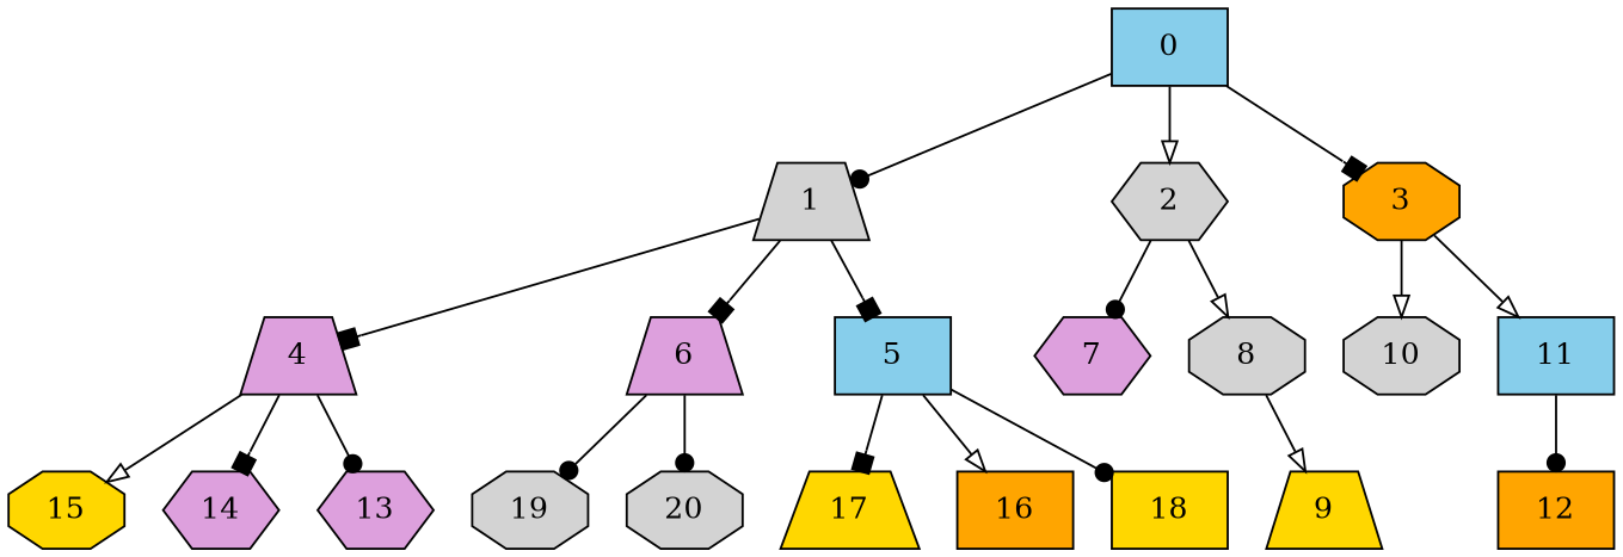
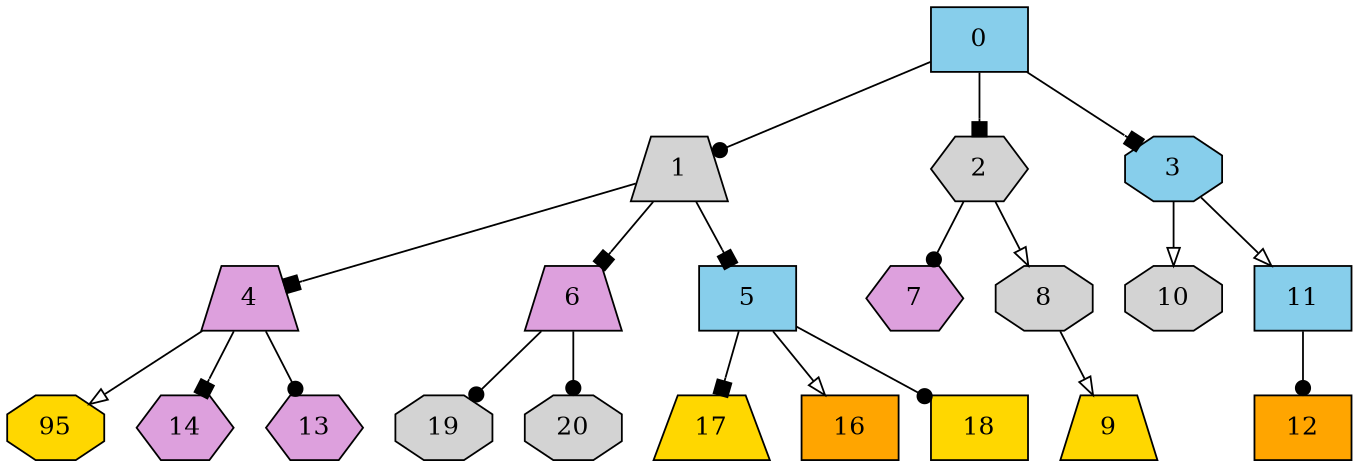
  digraph {
    "Duplicate states"=0
    GraphType=OutTree
    "Max states in OPEN"=0
    Modes="120000ms; topo-ordered tasks, ; Pruning: task equivalence, fixed order ready list, ; F-value: ; Optimisation: best schedule length (SL) optimisation on equal, "
    NumberOfTasks=21
    "Pruned using list schedule length"=10821948
    "States removed from OPEN"=0
    TargetSystem="Homogeneous-2"
    "Time to schedule (ms)"=6471
    "Total idle time"=34
    "Total schedule length"=77
    "Total sequential time"=119
    "Total states created"=20415222
    node ["Finish time"=69 Processor=0 "Start time"=59 Weight=5 fillcolor=lightgrey shape=box style=filled]
    edge [Weight=21 arrowhead=dot]
    0 ["Finish time"=5 "Start time"=0 fillcolor=skyblue]
    1 ["Finish time"=13 "Start time"=5 Weight=8 shape=trapezium]
    2 ["Finish time"=27 "Start time"=25 Weight=2 shape=hexagon]
-   3 ["Finish time"=63 Weight=4 fillcolor=orange shape=octagon]
+   3 ["Finish time"=63 Weight=4 fillcolor=skyblue shape=octagon]
    4 ["Finish time"=25 "Start time"=16 Weight=9 fillcolor=plum shape=trapezium]
    6 ["Finish time"=16 "Start time"=13 Weight=3 fillcolor=plum shape=trapezium]
    5 ["Finish time"=36 Processor=1 "Start time"=34 Weight=2 fillcolor=skyblue]
    7 [Processor=1 Weight=10 fillcolor=plum shape=hexagon]
    8 ["Finish time"=50 "Start time"=42 Weight=8 shape=octagon]
    10 ["Finish time"=76 "Start time"=69 Weight=7 shape=octagon]
    11 ["Finish time"=67 "Start time"=63 Weight=4 fillcolor=skyblue]
-   15 ["Finish time"=77 Processor=1 "Start time"=69 Weight=8 fillcolor=gold shape=octagon]
+   15 ["Finish time"=77 Processor=1 "Start time"=69 Weight=8 fillcolor=gold shape=octagon label=95]
    14 ["Finish time"=42 "Start time"=35 Weight=7 fillcolor=plum shape=hexagon]
    13 ["Finish time"=51 Processor=1 "Start time"=46 fillcolor=plum shape=hexagon]
    19 ["Finish time"=59 "Start time"=50 Weight=9 shape=octagon]
    20 ["Finish time"=30 "Start time"=27 Weight=3 shape=octagon]
    17 ["Finish time"=59 Processor=1 "Start time"=51 Weight=8 fillcolor=gold shape=trapezium]
    16 ["Finish time"=46 Processor=1 "Start time"=41 fillcolor=orange]
    18 ["Finish time"=41 Processor=1 "Start time"=36 fillcolor=gold]
    9 ["Finish time"=35 "Start time"=30 fillcolor=gold shape=trapezium]
    12 ["Start time"=67 Weight=2 fillcolor=orange]
    0 -> 1 [Weight=96]
-   0 -> 2 [Weight=96 arrowhead=onormal]
+   0 -> 2 [Weight=96 arrowhead=box]
    0 -> 3 [Weight=74 arrowhead=box]
    1 -> 4 [Weight=64 arrowhead=box]
    1 -> 6 [Weight=96 arrowhead=box]
    1 -> 5 [arrowhead=box]
    2 -> 7 [Weight=32]
    2 -> 8 [Weight=106 arrowhead=onormal]
    3 -> 10 [Weight=96 arrowhead=onormal]
    3 -> 11 [Weight=64 arrowhead=onormal]
    4 -> 15 [Weight=43 arrowhead=onormal]
    4 -> 14 [Weight=74 arrowhead=box]
    4 -> 13
    6 -> 19 [Weight=53]
    6 -> 20
    5 -> 17 [arrowhead=box]
    5 -> 16 [Weight=43 arrowhead=onormal]
    5 -> 18
    8 -> 9 [Weight=74 arrowhead=onormal]
    11 -> 12 [Weight=74]
  }
